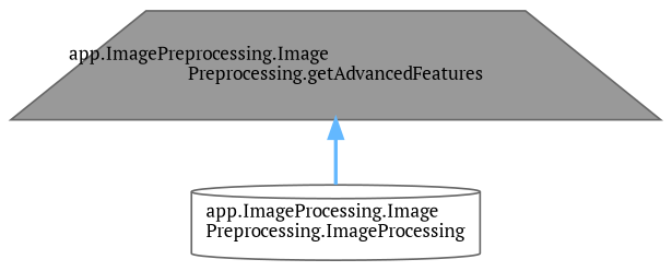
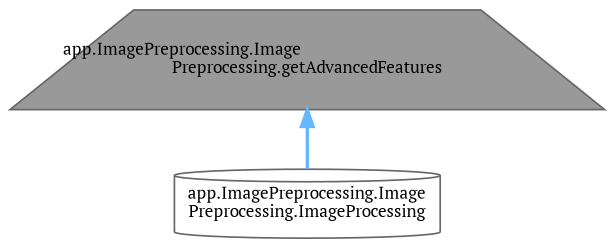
  digraph {
    rankdir=TB
    fontname="PT Serif"
    node [fontname="PT Serif" fontsize=10 style=filled]
    n1 [color=gray40 fillcolor=grey60 fontcolor=black height=0.2 label="app.ImagePreprocessing.Image\lPreprocessing.getAdvancedFeatures" shape=trapezium width=0.4]
-   n2 [color=grey40 fillcolor=white height=0.2 label="app.ImageProcessing.Image\lPreprocessing.ImageProcessing" shape=cylinder width=0.4]
+   n2 [color=grey40 fillcolor=white height=0.2 label="app.ImagePreprocessing.Image\lPreprocessing.ImageProcessing" shape=cylinder width=0.4]
    n1 -> n2 [color=steelblue1 dir=back fontname="PT Serif" fontsize=10 labelfontname=Helvetica labelfontsize=10 style=bold]
  }
